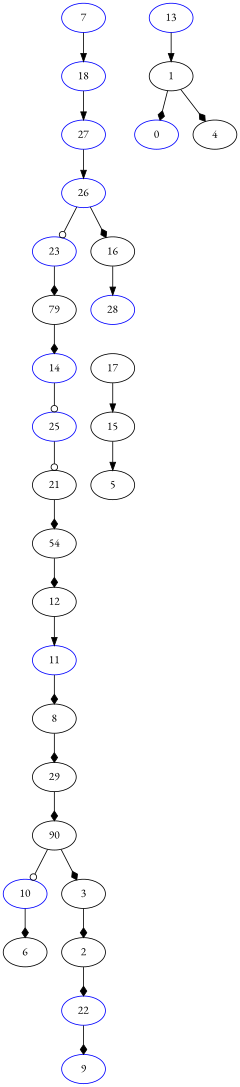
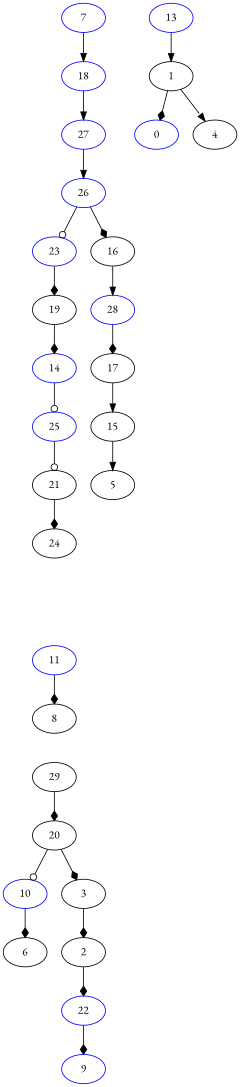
  digraph {
    fontname="EB Garamond"
    node [color=black fontname="EB Garamond"]
    edge [arrowhead=diamond fontname="EB Garamond"]
    n1 [color=blue label=7]
    n2 [color=blue label=18]
    n3 [color=blue label=27]
    n4 [color=blue label=26]
    n5 [color=blue label=23]
    n6 [label=16]
-   n7 [label=79]
+   n7 [label=19]
    n8 [color=blue label=28]
    n9 [color=blue label=14]
    n10 [color=blue label=25]
    n11 [label=21]
-   n12 [label=54]
-   n13 [label=12]
+   n12 [label=24]
    n14 [color=blue label=11]
    n15 [label=8]
    n16 [label=29]
-   n17 [label=90]
+   n17 [label=20]
    n18 [color=blue label=10]
    n19 [label=3]
    n20 [label=6]
    n21 [label=2]
    n22 [color=blue label=22]
    n23 [color=blue label=9]
    n24 [color=blue label=13]
    n25 [label=1]
    n26 [color=blue label=0]
    n27 [label=4]
    n28 [label=17]
    n29 [label=15]
    n30 [label=5]
    n1 -> n2 [arrowhead=normal]
    n2 -> n3 [arrowhead=normal]
    n3 -> n4 [arrowhead=normal]
    n4 -> n5 [arrowhead=odot]
    n4 -> n6
    n5 -> n7
    n6 -> n8 [arrowhead=normal]
    n7 -> n9
+   n8 -> n28
    n9 -> n10 [arrowhead=odot]
    n10 -> n11 [arrowhead=odot]
    n11 -> n12
-   n12 -> n13
-   n13 -> n14 [arrowhead=normal]
    n14 -> n15
-   n15 -> n16
    n16 -> n17
    n17 -> n18 [arrowhead=odot]
    n17 -> n19
    n18 -> n20
    n19 -> n21
    n21 -> n22
    n22 -> n23
    n24 -> n25 [arrowhead=normal]
    n25 -> n26
-   n25 -> n27
+   n25 -> n27 [arrowhead=normal]
    n28 -> n29 [arrowhead=normal]
    n29 -> n30 [arrowhead=normal]
  }
